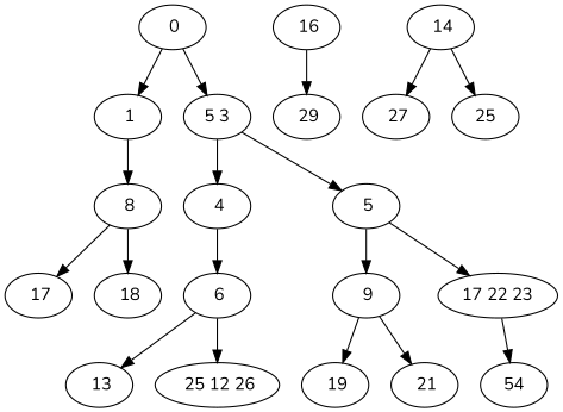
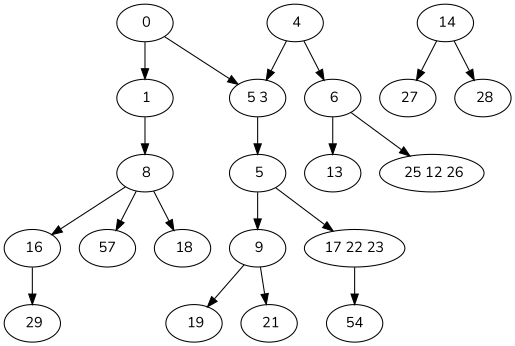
  digraph {
    fontname=Nunito
    node [fontname=Nunito]
    edge [fontname=Nunito]
    " 0"
    " 1"
    n3 [label="5 3"]
    " 8"
    " 4"
    " 5"
    " 6"
    " 9"
    n9 [label="17 22 23"]
    " 13"
    " 25 12 26"
    " 16"
-   " 17"
+   " 17" [label=57]
    " 18"
    " 19"
    " 21"
    n17 [label=54]
    " 14"
    " 27"
-   " 28" [label=25]
+   " 28"
    " 29"
    " 0" -> " 1"
    " 0" -> n3
    " 1" -> " 8"
-   n3 -> " 4"
+   " 4" -> n3
    n3 -> " 5"
+   " 8" -> " 16"
    " 8" -> " 17"
    " 8" -> " 18"
    " 4" -> " 6"
    " 5" -> " 9"
    " 5" -> n9
    " 6" -> " 13"
    " 6" -> " 25 12 26"
    " 9" -> " 19"
    " 9" -> " 21"
    n9 -> n17
    " 16" -> " 29"
    " 14" -> " 27"
    " 14" -> " 28"
  }
